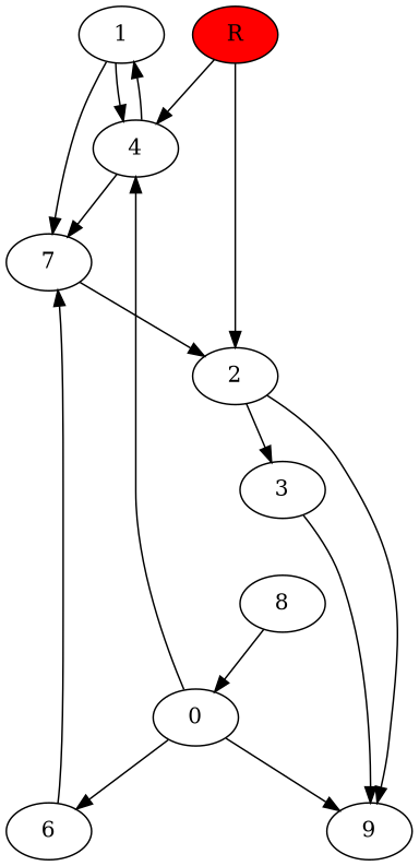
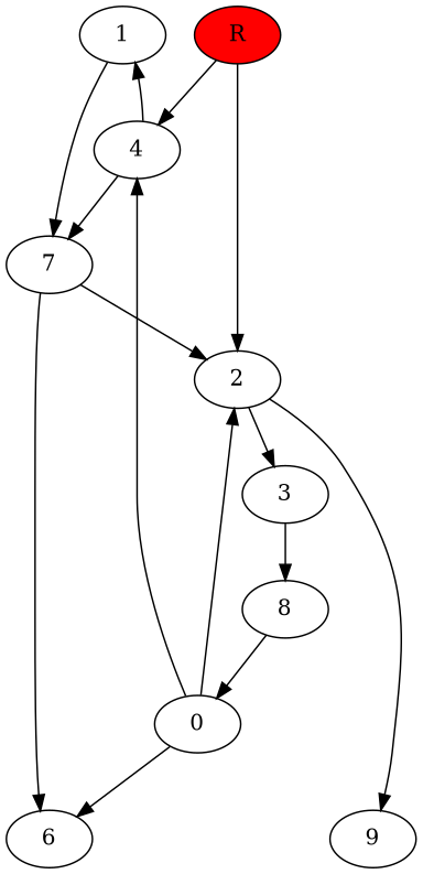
  digraph {
    1
    4
    7
    2
    6
    3
    9
    8
    n9 [label=0]
    R [fillcolor="#ff0000" style=filled]
-   1 -> 4
    1 -> 7
    4 -> 1
    4 -> 7
    7 -> 2
-   6 -> 7
+   7 -> 6
    2 -> 3
    2 -> 9
-   3 -> 9
+   3 -> 8
    8 -> n9
    n9 -> 4
-   n9 -> 9
+   n9 -> 2
    n9 -> 6
    R -> 4
    R -> 2
  }
